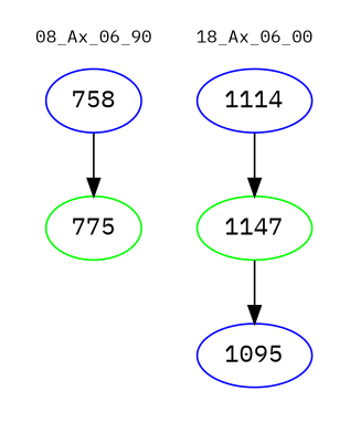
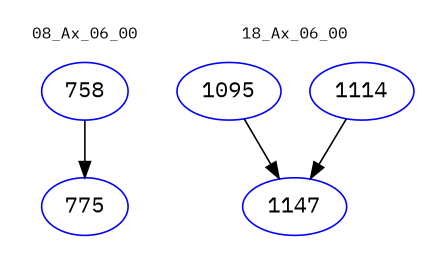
  digraph {
    fontname="IBM Plex Mono"
    node [color=blue fontname="IBM Plex Mono"]
    edge [color=black fontname="IBM Plex Mono"]
    n1 [label=758]
-   n2 [color=green label=775]
+   n2 [label=775]
    n3 [label=1114]
    n4 [label=1095]
-   n5 [color=green label=1147]
+   n5 [label=1147]
    subgraph cluster_1 {
      color=white
      fontsize=10
-     label="08_Ax_06_90"
+     label="08_Ax_06_00"
      n1
      n2
    }
    subgraph cluster_2 {
      color=white
      fontsize=10
      label="18_Ax_06_00"
      n3
      n4
      n5
    }
    n1 -> n2
    n3 -> n5
-   n5 -> n4
+   n4 -> n5
  }
